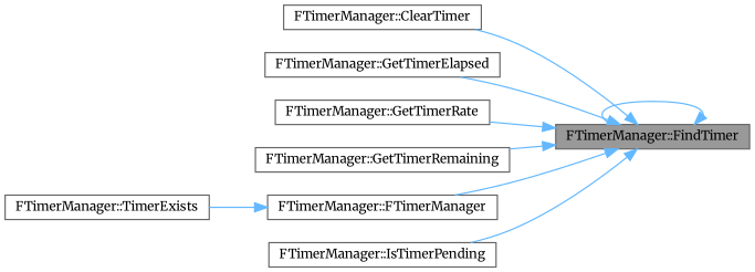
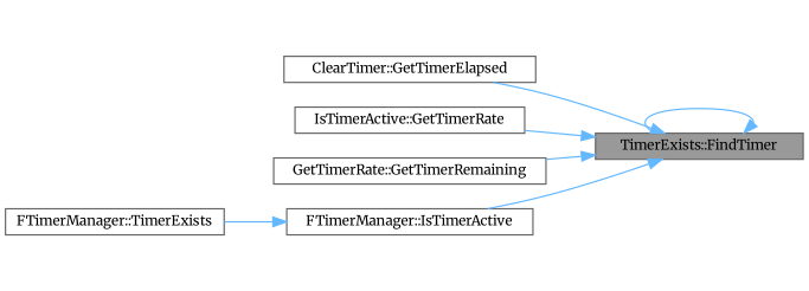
  digraph {
    fontname=Merriweather
    rankdir=RL
    node [color=grey40 fillcolor=white fontname=Merriweather fontsize=10 shape=box style=filled]
    edge [color=steelblue1 dir=back fontname=Merriweather fontsize=10 labelfontname=Helvetica labelfontsize=10 style=solid]
-   n1 [color=gray40 fillcolor=grey60 fontcolor=black height=0.2 label="FTimerManager::FindTimer" width=0.4]
-   n2 [height=0.2 label="FTimerManager::ClearTimer" width=0.4]
-   n3 [height=0.2 label="FTimerManager::GetTimerElapsed" width=0.4]
-   n4 [height=0.2 label="FTimerManager::GetTimerRate" width=0.4]
-   n5 [height=0.2 label="FTimerManager::GetTimerRemaining" width=0.4]
-   n6 [height=0.2 label="FTimerManager::FTimerManager" width=0.4]
-   n7 [height=0.2 label="FTimerManager::IsTimerPending" width=0.4]
+   n1 [color=gray40 fillcolor=grey60 fontcolor=black height=0.2 label="TimerExists::FindTimer" width=0.4]
+   n3 [height=0.2 label="ClearTimer::GetTimerElapsed" width=0.4]
+   n4 [height=0.2 label="IsTimerActive::GetTimerRate" width=0.4]
+   n5 [height=0.2 label="GetTimerRate::GetTimerRemaining" width=0.4]
+   n6 [height=0.2 label="FTimerManager::IsTimerActive" width=0.4]
    n8 [height=0.2 label="FTimerManager::TimerExists" width=0.4]
    n1 -> n1
-   n1 -> n2
    n1 -> n3
    n1 -> n4
    n1 -> n5
    n1 -> n6
-   n1 -> n7
    n6 -> n8
  }
